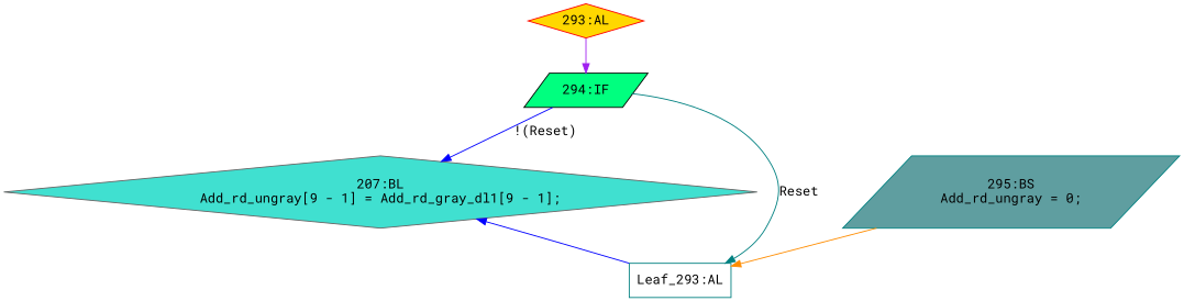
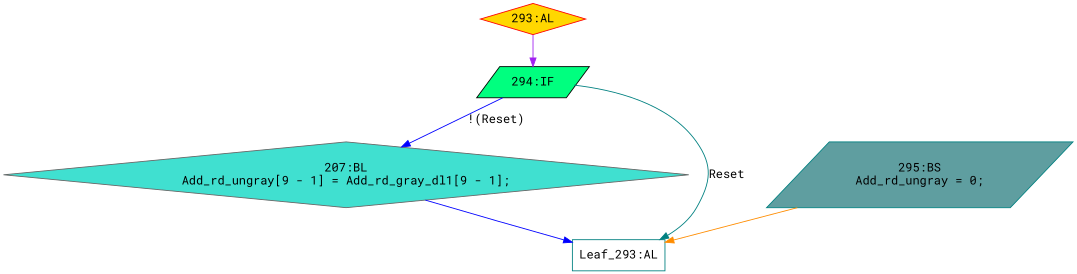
  strict digraph {
    fontname="Roboto Mono"
    node [color=teal fontname="Roboto Mono" shape=diamond statements="[]" style=filled]
    edge [color=blue cond="[]" fontname="Roboto Mono" lineno=None]
    n1 [ast="<pyverilog.vparser.ast.Block object at 0x7fbd1c2d1210>" color=gray40 fillcolor=turquoise label="207:BL\nAdd_rd_ungray[9 - 1] = Add_rd_gray_dl1[9 - 1];" statements="[<pyverilog.vparser.ast.BlockingSubstitution object at 0x7fbd1c2bab50>]" typ=Block]
    n2 [def_var="['Add_rd_ungray']" label="Leaf_293:AL" shape=box statements="" style=""]
    n3 [ast="<pyverilog.vparser.ast.Always object at 0x7fbd1c2d1b90>" clk_sens=True color=red fillcolor=gold label="293:AL" sens="['Clk_MAC', 'Reset']" typ=Always use_var="['Reset', 'Add_rd_gray_dl1']"]
    n4 [ast="<pyverilog.vparser.ast.IfStatement object at 0x7fbd1c2d1d10>" color=black fillcolor=springgreen label="294:IF" shape=parallelogram typ=IfStatement]
    n5 [ast="<pyverilog.vparser.ast.BlockingSubstitution object at 0x7fbd1c2d1dd0>" fillcolor=cadetblue label="295:BS\nAdd_rd_ungray = 0;" shape=parallelogram statements="[<pyverilog.vparser.ast.BlockingSubstitution object at 0x7fbd1c2d1dd0>]" typ=BlockingSubstitution]
-   n2 -> n1
+   n1 -> n2
    n3 -> n4 [color=purple]
    n4 -> n1 [cond="['Reset']" label="!(Reset)" lineno=294]
    n4 -> n2 [color=teal cond="['Reset']" label=Reset lineno=294]
    n5 -> n2 [color=darkorange]
  }
